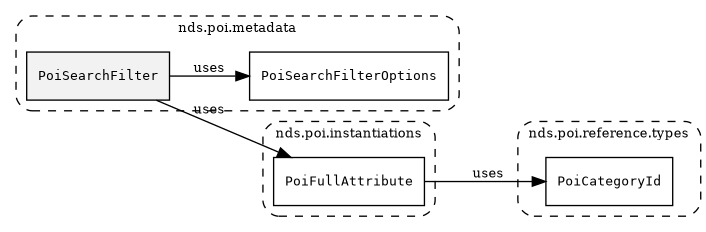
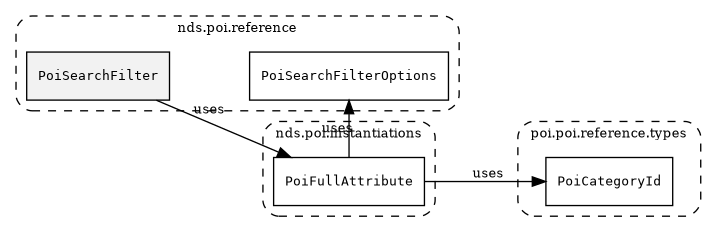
  digraph {
    fontsize=10
    rankdir=LR
    node [fontsize=10 shape=box]
    edge [fontsize=10]
    n1 [fillcolor="#0000000D" label=<<font face="monospace"><table align="center" border="0" cellspacing="0" cellpadding="0"><tr><td href="../../../content/packages/nds.poi.metadata.html#Structure-PoiSearchFilter" title="Structure defined in nds.poi.metadata">PoiSearchFilter</td></tr></table></font>> style=filled]
    n2 [label=<<font face="monospace"><table align="center" border="0" cellspacing="0" cellpadding="0"><tr><td href="../../../content/packages/nds.poi.metadata.html#Bitmask-PoiSearchFilterOptions" title="Bitmask defined in nds.poi.metadata">PoiSearchFilterOptions</td></tr></table></font>>]
    n3 [label=<<font face="monospace"><table align="center" border="0" cellspacing="0" cellpadding="0"><tr><td href="../../../content/packages/nds.poi.reference.types.html#Subtype-PoiCategoryId" title="Subtype defined in nds.poi.reference.types">PoiCategoryId</td></tr></table></font>>]
    n4 [label=<<font face="monospace"><table align="center" border="0" cellspacing="0" cellpadding="0"><tr><td href="../../../content/packages/nds.poi.instantiations.html#InstantiateType-PoiFullAttribute" title="InstantiateType defined in nds.poi.instantiations">PoiFullAttribute</td></tr></table></font>>]
    subgraph cluster_1 {
-     label="nds.poi.metadata"
+     label="nds.poi.reference"
      style="dashed, rounded"
      n1
      n2
    }
    subgraph cluster_2 {
-     label="nds.poi.reference.types"
+     label="poi.poi.reference.types"
      style="dashed, rounded"
      n3
    }
    subgraph cluster_3 {
      label="nds.poi.instantiations"
      style="dashed, rounded"
      n4
    }
-   n1 -> n2 [label=uses]
+   n4 -> n2 [label=uses]
    n1 -> n4 [label=uses]
    n4 -> n3 [label=uses]
  }
